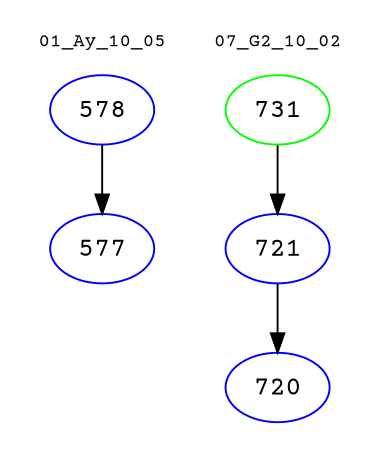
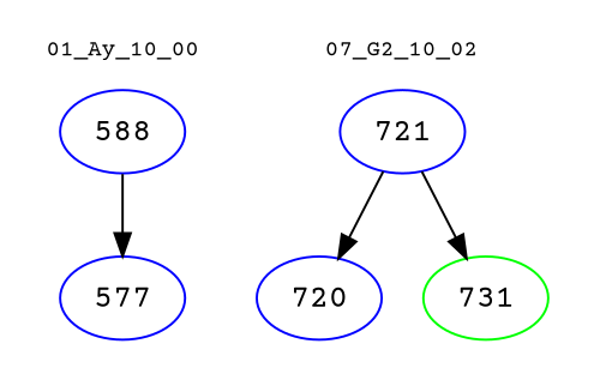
  digraph {
    fontname="Courier Prime"
    node [color=blue fontname="Courier Prime"]
    edge [color=black fontname="Courier Prime"]
-   n1 [label=578]
+   n1 [label=588]
    n2 [label=577]
    n3 [label=721]
    n4 [label=720]
    n5 [color=green label=731]
    subgraph cluster_1 {
      color=white
      fontsize=10
-     label="01_Ay_10_05"
+     label="01_Ay_10_00"
      n1
      n2
    }
    subgraph cluster_2 {
      color=white
      fontsize=10
      label="07_G2_10_02"
      n3
      n4
      n5
    }
    n1 -> n2
    n3 -> n4
-   n5 -> n3
+   n3 -> n5
  }
